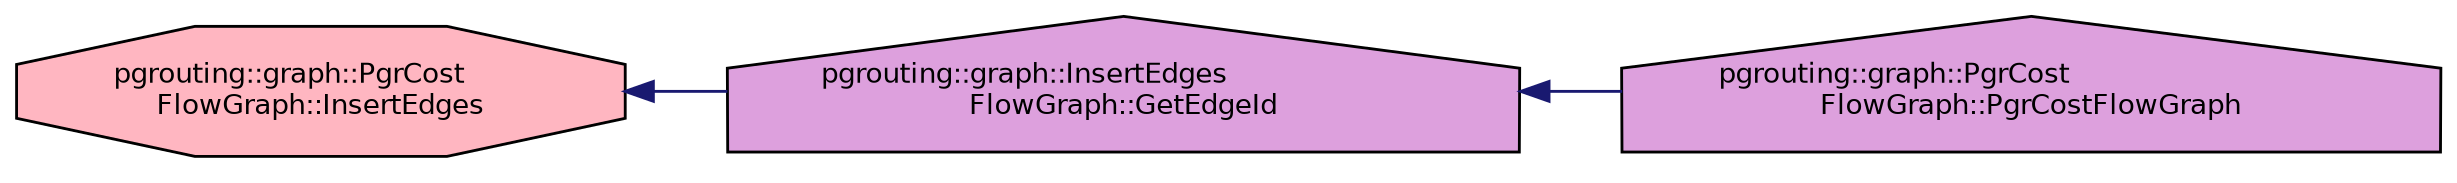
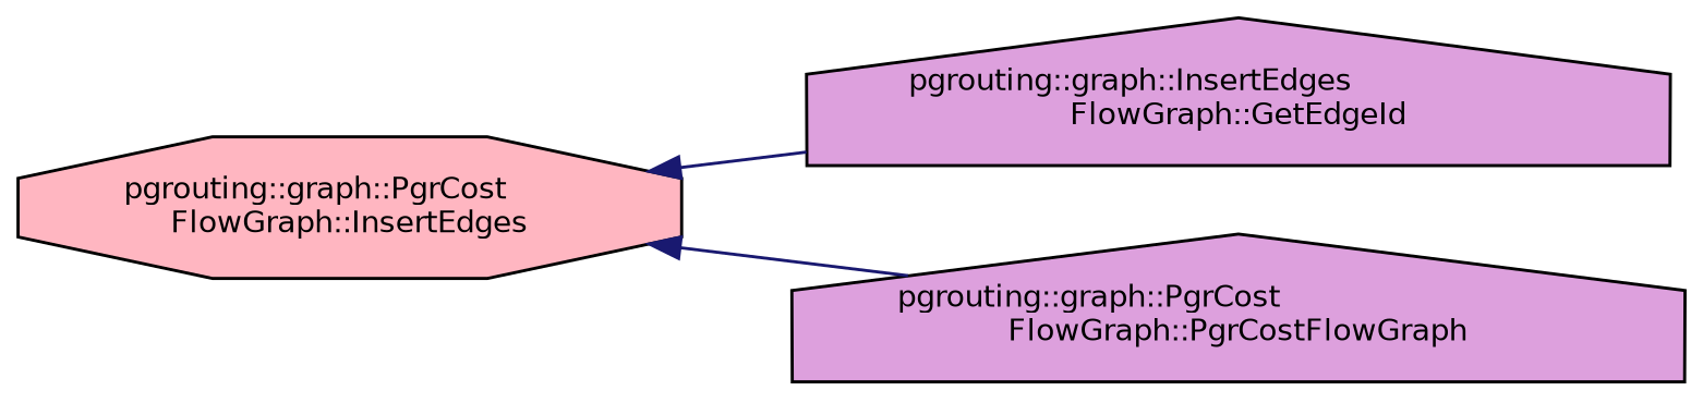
  digraph {
    rankdir=LR
    node [color=black fillcolor=plum fontname=Helvetica fontsize=10 shape=house style=filled]
    edge [color=midnightblue dir=back fontname=Helvetica fontsize=10 labelfontname=Helvetica labelfontsize=10 style=solid]
    n1 [fillcolor=lightpink fontcolor=black height=0.2 label="pgrouting::graph::PgrCost\lFlowGraph::InsertEdges" shape=octagon width=0.4]
    n2 [height=0.2 label="pgrouting::graph::InsertEdges\lFlowGraph::GetEdgeId" width=0.4]
    n3 [height=0.2 label="pgrouting::graph::PgrCost\lFlowGraph::PgrCostFlowGraph" width=0.4]
    n1 -> n2
-   n2 -> n3
+   n1 -> n3
  }
